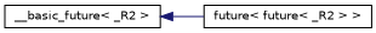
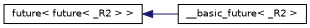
  digraph {
    rankdir=LR
    node [color=black fillcolor=white fontname=Helvetica fontsize=10 shape=record style=filled]
    n1 [height=0.2 label="__basic_future\< _R2 \>" width=0.4]
    n2 [height=0.2 label="future\< future\< _R2 \> \>" width=0.4]
-   n1 -> n2 [color=midnightblue dir=back fontname=Helvetica fontsize=10 labelfontname=Helvetica labelfontsize=10 style=solid]
+   n2 -> n1 [color=midnightblue dir=back fontname=Helvetica fontsize=10 labelfontname=Helvetica labelfontsize=10 style=solid]
  }
